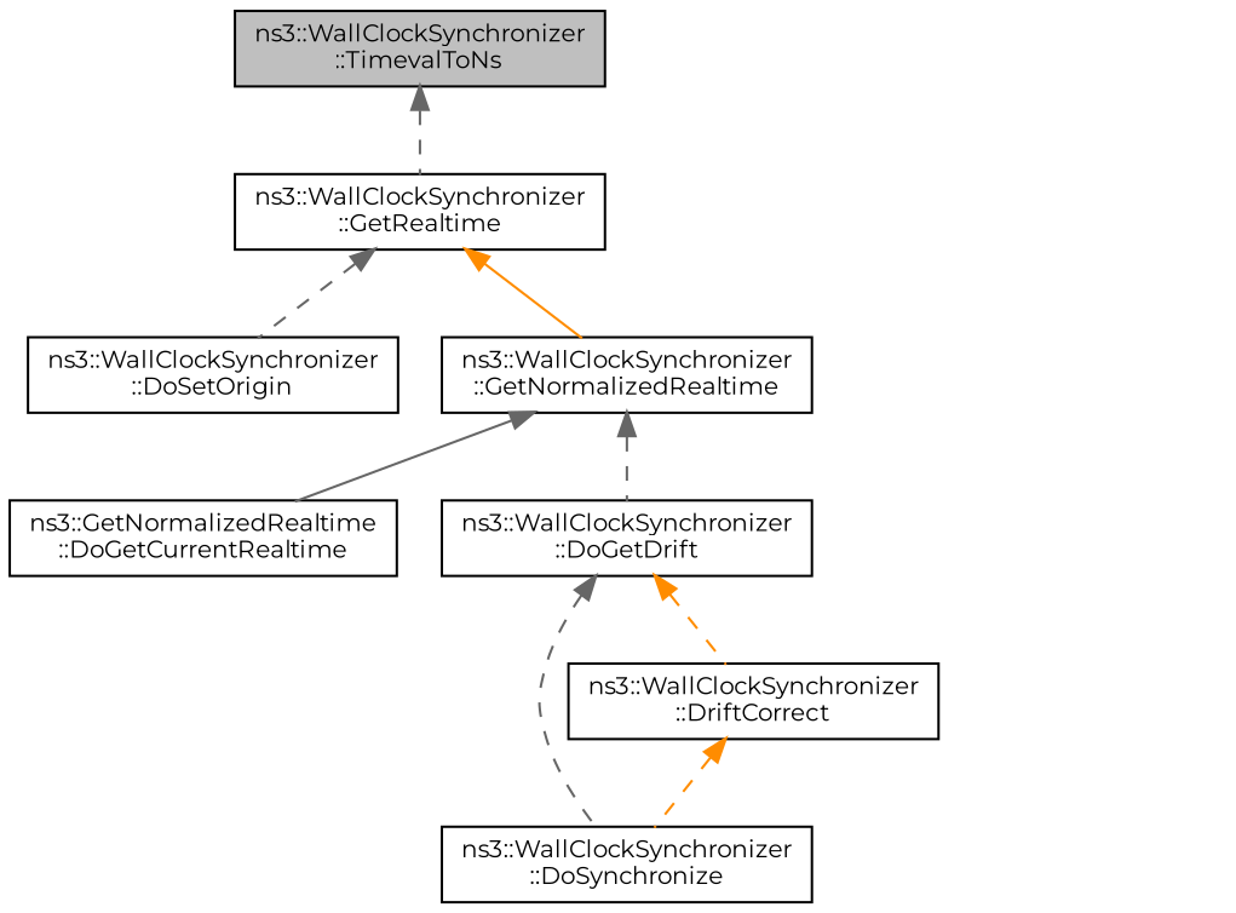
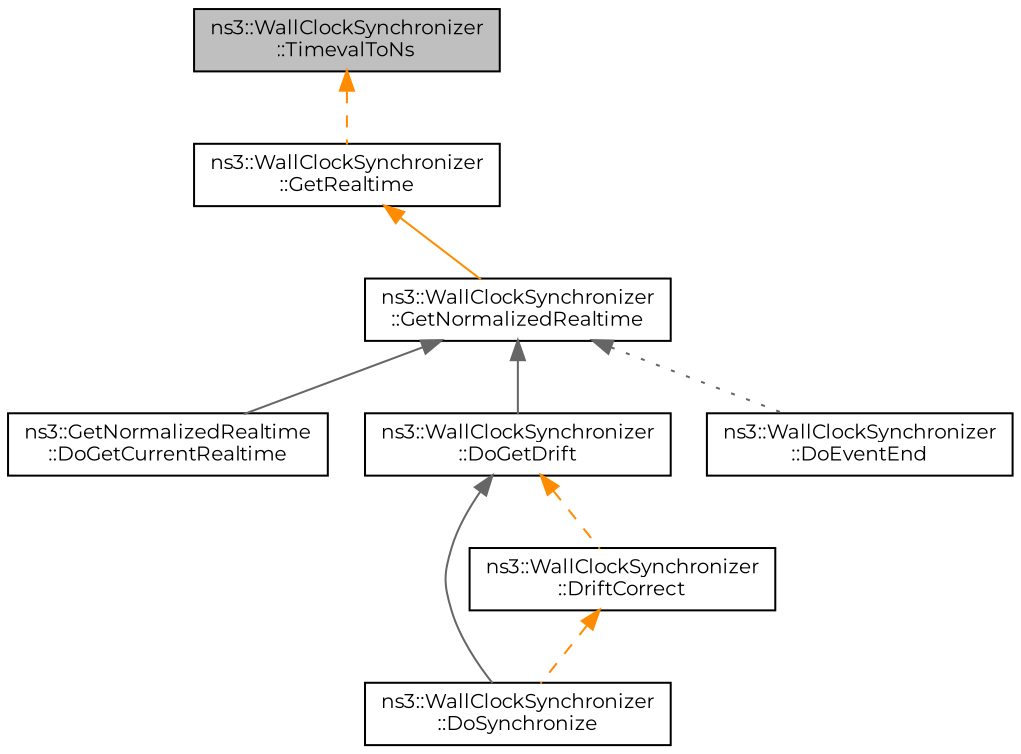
  digraph {
    fontname=Montserrat
    rankdir=TB
    node [color=black fillcolor=white fontname=Montserrat fontsize=10 shape=record style=filled]
    edge [color=gray40 dir=back fontname=Montserrat fontsize=10 labelfontname=Helvetica labelfontsize=10 style=dashed]
    n1 [fillcolor=grey75 fontcolor=black height=0.2 label="ns3::WallClockSynchronizer\l::TimevalToNs" width=0.4]
    n2 [height=0.2 label="ns3::WallClockSynchronizer\l::GetRealtime" width=0.4]
-   n3 [height=0.2 label="ns3::WallClockSynchronizer\l::DoSetOrigin" width=0.4]
    n4 [height=0.2 label="ns3::WallClockSynchronizer\l::GetNormalizedRealtime" width=0.4]
    n5 [height=0.2 label="ns3::GetNormalizedRealtime\l::DoGetCurrentRealtime" width=0.4]
    n6 [height=0.2 label="ns3::WallClockSynchronizer\l::DoGetDrift" width=0.4]
+   n7 [height=0.2 label="ns3::WallClockSynchronizer\l::DoEventEnd" width=0.4]
    n8 [height=0.2 label="ns3::WallClockSynchronizer\l::DoSynchronize" width=0.4]
    n9 [height=0.2 label="ns3::WallClockSynchronizer\l::DriftCorrect" width=0.4]
-   n1 -> n2
-   n2 -> n3
+   n1 -> n2 [color=darkorange]
    n2 -> n4 [color=darkorange style=solid]
    n4 -> n5 [style=solid]
-   n4 -> n6
-   n6 -> n8
+   n4 -> n6 [style=solid]
+   n4 -> n7 [style=dotted]
+   n6 -> n8 [style=solid]
    n6 -> n9 [color=darkorange]
    n9 -> n8 [color=darkorange]
  }
